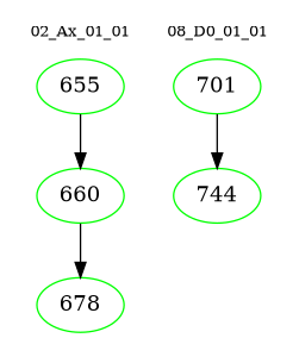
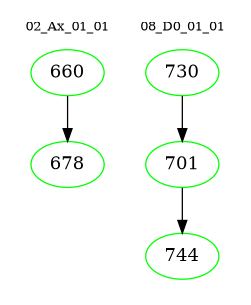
  digraph {
    node [color=green]
    edge [color=black]
-   n1 [label=655]
    n2 [label=660]
    n3 [label=678]
+   n4 [label=730]
    n5 [label=701]
    n6 [label=744]
    subgraph cluster_1 {
      color=white
      fontsize=10
      label="02_Ax_01_01"
-     n1
      n2
      n3
    }
    subgraph cluster_2 {
      color=white
      fontsize=10
      label="08_D0_01_01"
+     n4
      n5
      n6
    }
-   n1 -> n2
    n2 -> n3
+   n4 -> n5
    n5 -> n6
  }
